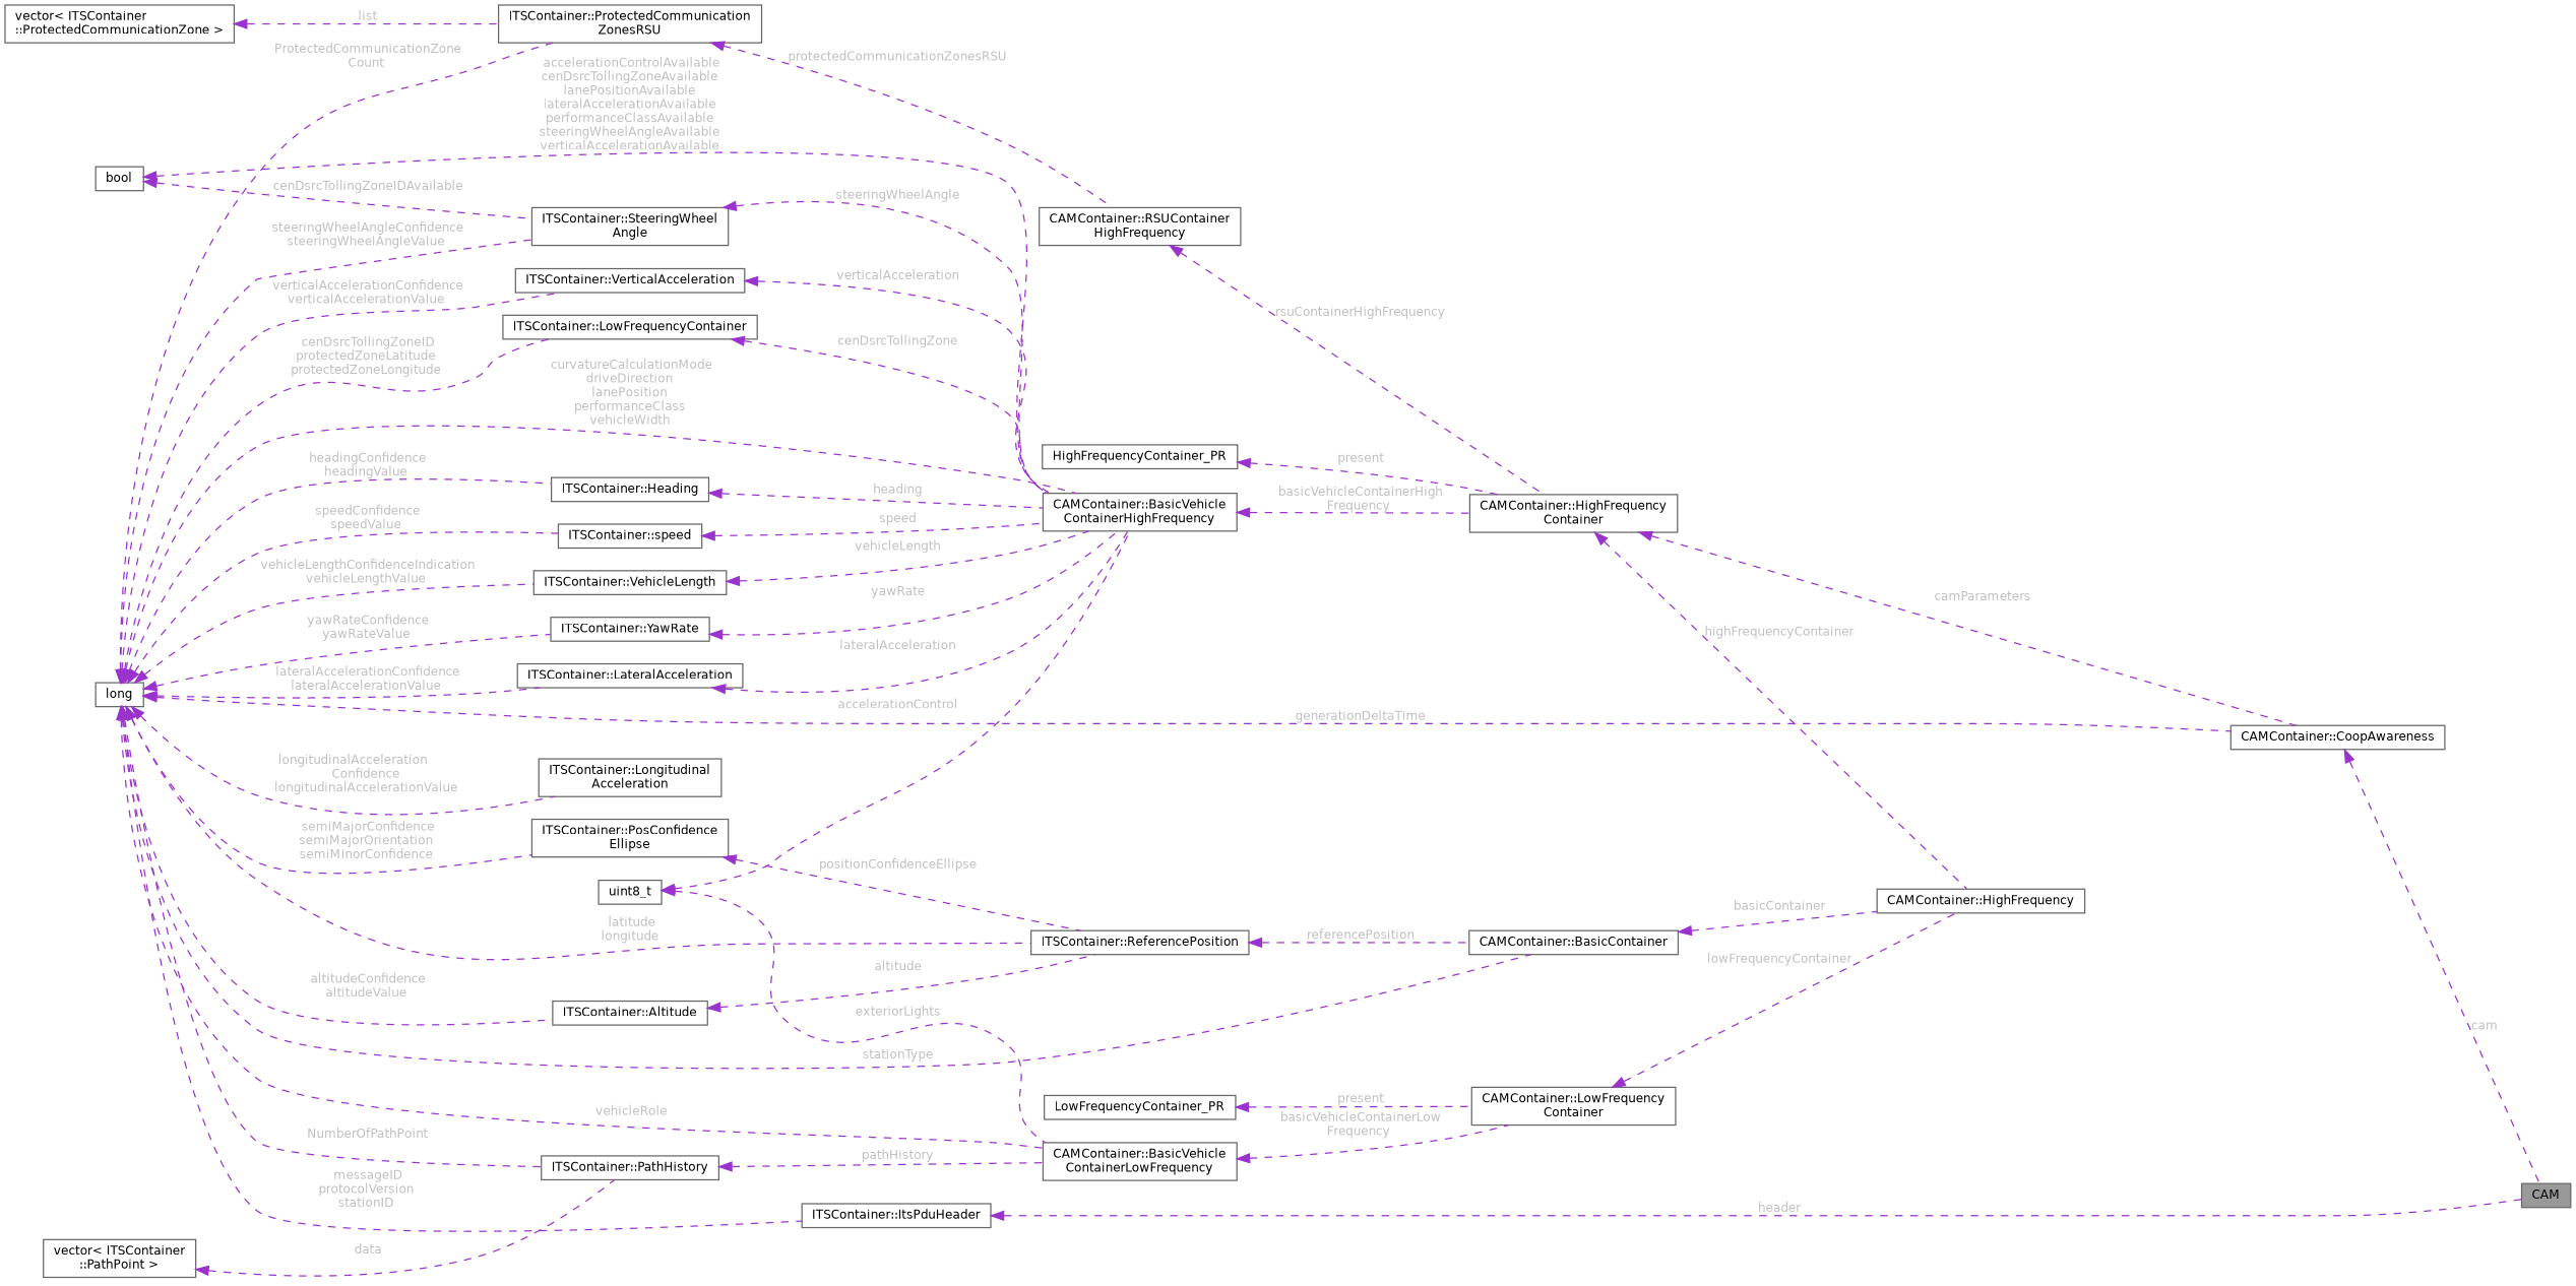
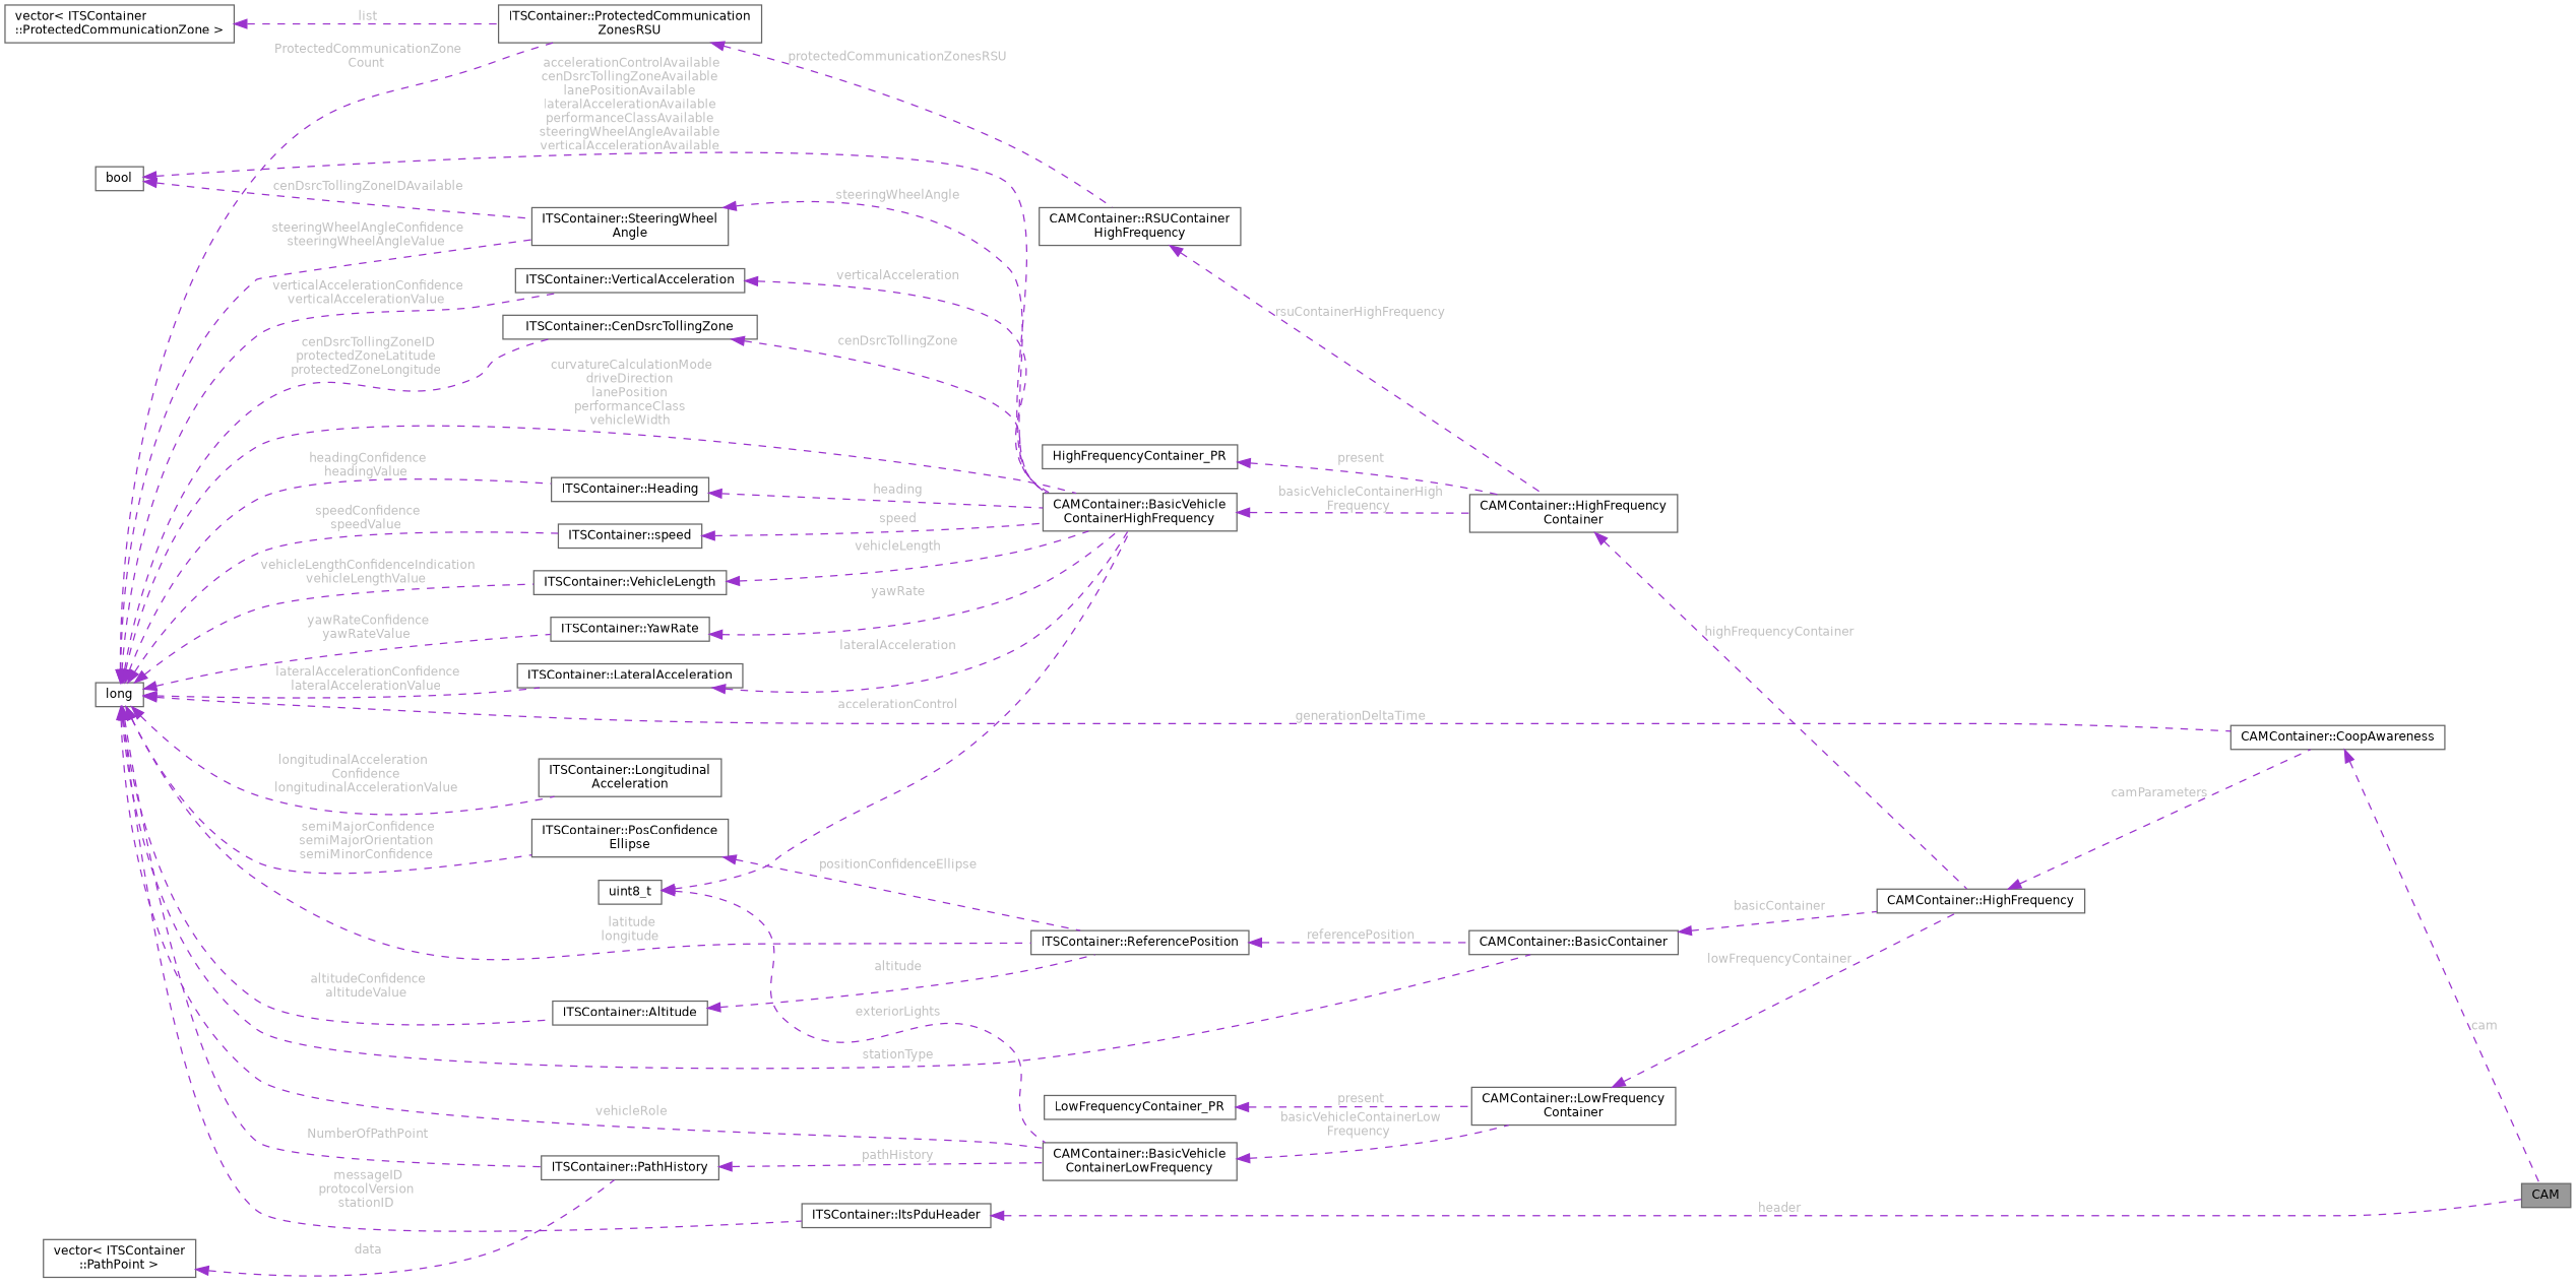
  digraph {
    rankdir=LR
    node [color=gray40 fillcolor=white fontname=Helvetica fontsize=10 shape=box style=filled]
    edge [color=darkorchid3 dir=back fontcolor=grey fontname=Helvetica fontsize=10 labelfontname=Helvetica labelfontsize=10 style=dashed]
    n1 [fillcolor=grey60 fontcolor=black height=0.2 label=CAM width=0.4]
    n2 [height=0.2 label="ITSContainer::ItsPduHeader" width=0.4]
    n3 [height=0.2 label=long width=0.4]
    n4 [height=0.2 label="CAMContainer::CoopAwareness" width=0.4]
    n5 [height=0.2 label="CAMContainer::BasicContainer" width=0.4]
    n6 [height=0.2 label="ITSContainer::ReferencePosition" width=0.4]
    n7 [height=0.2 label="ITSContainer::PosConfidence\lEllipse" width=0.4]
    n8 [height=0.2 label="ITSContainer::Altitude" width=0.4]
    n9 [height=0.2 label="CAMContainer::BasicVehicle\lContainerHighFrequency" width=0.4]
    n10 [height=0.2 label="ITSContainer::Heading" width=0.4]
    n11 [height=0.2 label="ITSContainer::speed" width=0.4]
    n12 [height=0.2 label="ITSContainer::VehicleLength" width=0.4]
    n13 [height=0.2 label="ITSContainer::Longitudinal\lAcceleration" width=0.4]
    n14 [height=0.2 label="ITSContainer::YawRate" width=0.4]
    n15 [height=0.2 label="ITSContainer::SteeringWheel\lAngle" width=0.4]
    n16 [height=0.2 label="ITSContainer::LateralAcceleration" width=0.4]
    n17 [height=0.2 label="ITSContainer::VerticalAcceleration" width=0.4]
-   n18 [height=0.2 label="ITSContainer::LowFrequencyContainer" width=0.4]
+   n18 [height=0.2 label="ITSContainer::CenDsrcTollingZone" width=0.4]
    n19 [height=0.2 label="ITSContainer::ProtectedCommunication\lZonesRSU" width=0.4]
    n20 [height=0.2 label="CAMContainer::BasicVehicle\lContainerLowFrequency" width=0.4]
    n21 [height=0.2 label="ITSContainer::PathHistory" width=0.4]
    n22 [height=0.2 label="CAMContainer::HighFrequency" width=0.4]
    n23 [height=0.2 label="CAMContainer::HighFrequency\lContainer" width=0.4]
    n24 [height=0.2 label="CAMContainer::RSUContainer\lHighFrequency" width=0.4]
    n25 [height=0.2 label="CAMContainer::LowFrequency\lContainer" width=0.4]
    n26 [height=0.2 label=HighFrequencyContainer_PR width=0.4]
    n27 [height=0.2 label=bool width=0.4]
    n28 [height=0.2 label=uint8_t width=0.4]
    n29 [height=0.2 label="vector\< ITSContainer\l::ProtectedCommunicationZone \>" width=0.4]
    n30 [height=0.2 label=LowFrequencyContainer_PR width=0.4]
    n31 [height=0.2 label="vector\< ITSContainer\l::PathPoint \>" width=0.4]
    n2 -> n1 [label=" header"]
    n3 -> n2 [label=" messageID\nprotocolVersion\nstationID"]
    n3 -> n4 [label=" generationDeltaTime"]
    n3 -> n5 [label=" stationType"]
    n3 -> n6 [label=" latitude\nlongitude"]
    n3 -> n7 [label=" semiMajorConfidence\nsemiMajorOrientation\nsemiMinorConfidence"]
    n3 -> n8 [label=" altitudeConfidence\naltitudeValue"]
    n3 -> n9 [label=" curvatureCalculationMode\ndriveDirection\nlanePosition\nperformanceClass\nvehicleWidth"]
    n3 -> n10 [label=" headingConfidence\nheadingValue"]
    n3 -> n11 [label=" speedConfidence\nspeedValue"]
    n3 -> n12 [label=" vehicleLengthConfidenceIndication\nvehicleLengthValue"]
    n3 -> n13 [label=" longitudinalAcceleration\lConfidence\nlongitudinalAccelerationValue"]
    n3 -> n14 [label=" yawRateConfidence\nyawRateValue"]
    n3 -> n15 [label=" steeringWheelAngleConfidence\nsteeringWheelAngleValue"]
    n3 -> n16 [label=" lateralAccelerationConfidence\nlateralAccelerationValue"]
    n3 -> n17 [label=" verticalAccelerationConfidence\nverticalAccelerationValue"]
    n3 -> n18 [label=" cenDsrcTollingZoneID\nprotectedZoneLatitude\nprotectedZoneLongitude"]
    n3 -> n19 [label=" ProtectedCommunicationZone\lCount"]
    n3 -> n20 [label=" vehicleRole"]
    n3 -> n21 [label=" NumberOfPathPoint"]
    n4 -> n1 [label=" cam"]
    n5 -> n22 [label=" basicContainer"]
    n6 -> n5 [label=" referencePosition"]
    n7 -> n6 [label=" positionConfidenceEllipse"]
    n8 -> n6 [label=" altitude"]
    n9 -> n23 [label=" basicVehicleContainerHigh\lFrequency"]
    n10 -> n9 [label=" heading"]
    n11 -> n9 [label=" speed"]
    n12 -> n9 [label=" vehicleLength"]
    n14 -> n9 [label=" yawRate"]
    n15 -> n9 [label=" steeringWheelAngle"]
    n16 -> n9 [label=" lateralAcceleration"]
    n17 -> n9 [label=" verticalAcceleration"]
    n18 -> n9 [label=" cenDsrcTollingZone"]
    n19 -> n24 [label=" protectedCommunicationZonesRSU"]
    n20 -> n25 [label=" basicVehicleContainerLow\lFrequency"]
    n21 -> n20 [label=" pathHistory"]
-   n23 -> n4 [label=" camParameters"]
+   n22 -> n4 [label=" camParameters"]
    n23 -> n22 [label=" highFrequencyContainer"]
    n24 -> n23 [label=" rsuContainerHighFrequency"]
    n25 -> n22 [label=" lowFrequencyContainer"]
    n26 -> n23 [label=" present"]
    n27 -> n9 [label=" accelerationControlAvailable\ncenDsrcTollingZoneAvailable\nlanePositionAvailable\nlateralAccelerationAvailable\nperformanceClassAvailable\nsteeringWheelAngleAvailable\nverticalAccelerationAvailable"]
    n27 -> n15 [label=" cenDsrcTollingZoneIDAvailable"]
    n28 -> n9 [label=" accelerationControl"]
    n28 -> n20 [label=" exteriorLights"]
    n29 -> n19 [label=" list"]
    n30 -> n25 [label=" present"]
    n31 -> n21 [label=" data"]
  }
